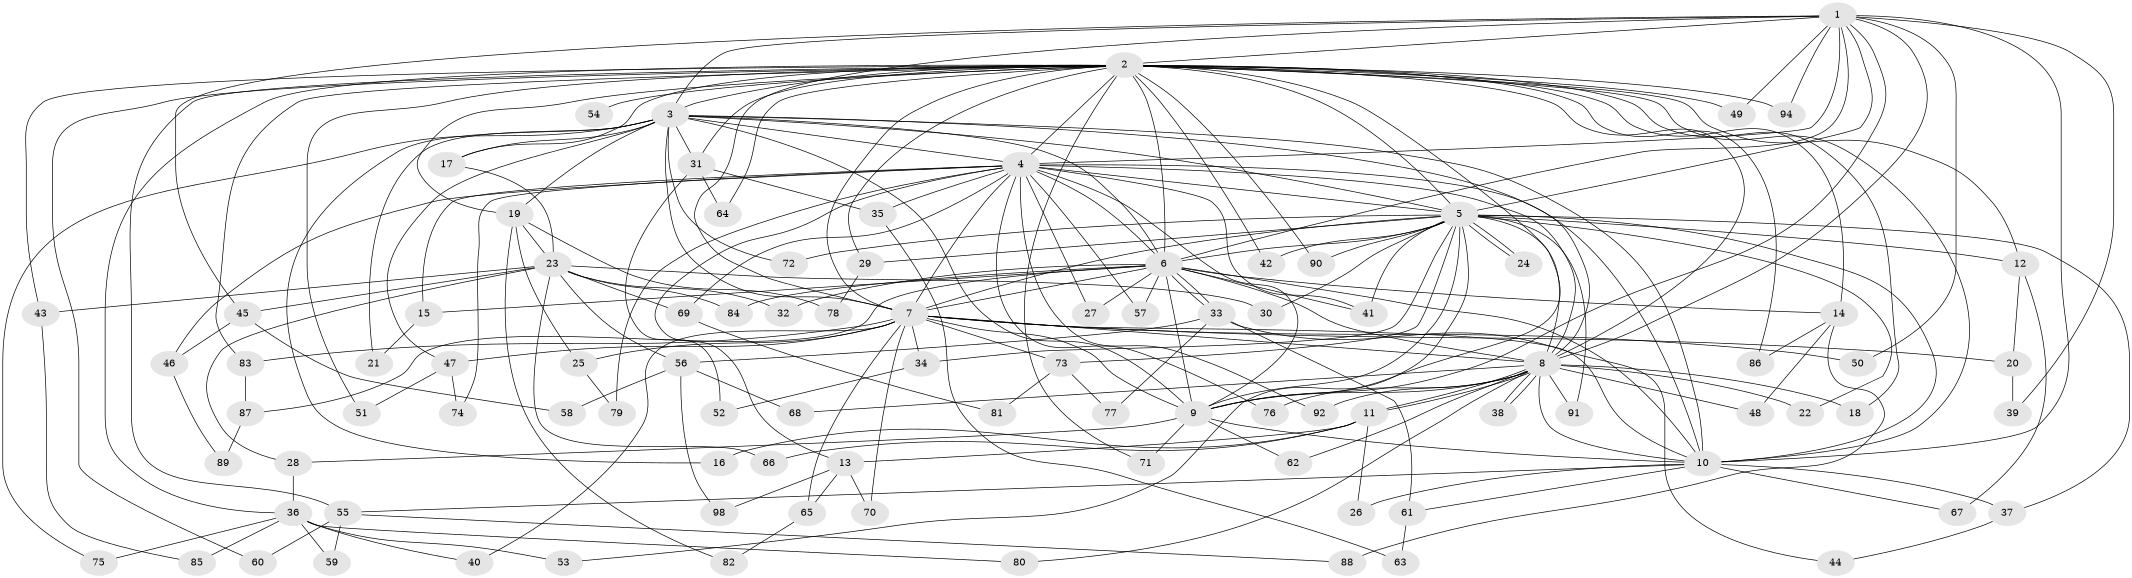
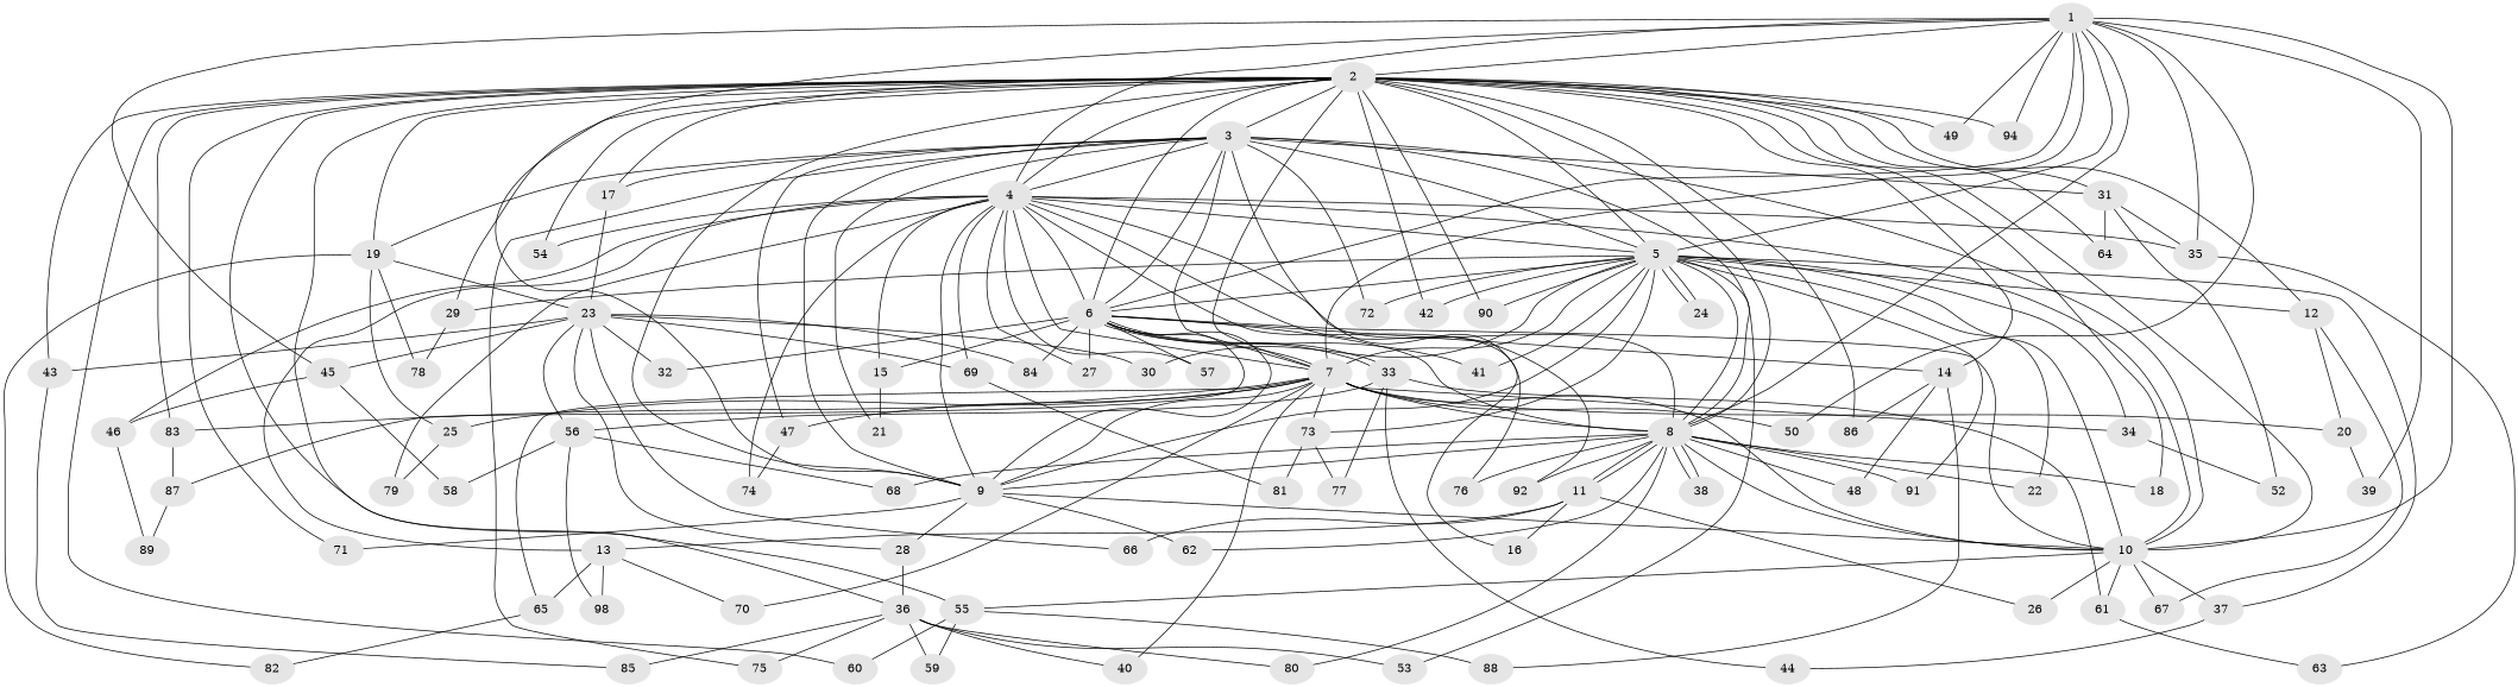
  graph {
    node [color=gray90 style=filled]
    1
    2
    3
    4
    5
    6
    7
    8
    9
    10
    39
    45
    49
    50
    94
    12
    14
    17
    18
    19
    29
    31
    36
    42
    43
-   51
    54
    55
    60
    64
    71
    83
    86
    90
    16
    21
    47
    72
    75
    13
    15
    27
    35
    46
    57
    69
    74
    76
    79
    92
    22
    24
    30
    34
    37
    41
    53
    73
    91
    32
    33
    84
    87
    20
    25
    40
    65
    70
    11
    38
    48
    62
    68
    80
    28
    26
    61
    67
    58
    88
    23
    78
    82
    52
    59
    85
    n87 [label=98]
    63
    89
    81
    44
    77
    56
    66
    1 -- 2
-   1 -- 3
+   1 -- 35
    1 -- 4
    1 -- 5
    1 -- 6
    1 -- 7
    1 -- 8
    1 -- 9
    1 -- 10
    1 -- 39
    1 -- 45
    1 -- 49
    1 -- 50
    1 -- 94
    2 -- 3
    2 -- 4
    2 -- 5
    2 -- 6
    2 -- 7
    2 -- 8
    2 -- 9
    2 -- 10
    2 -- 49
    2 -- 94
    2 -- 12
    2 -- 14
    2 -- 17
    2 -- 18
    2 -- 19
    2 -- 29
    2 -- 31
    2 -- 36
    2 -- 42
    2 -- 43
-   2 -- 51
    2 -- 54
    2 -- 55
    2 -- 60
    2 -- 64
    2 -- 71
    2 -- 83
    2 -- 86
    2 -- 90
    3 -- 4
    3 -- 5
    3 -- 6
    3 -- 7
    3 -- 8
    3 -- 9
    3 -- 10
    3 -- 17
    3 -- 19
    3 -- 31
    3 -- 16
    3 -- 21
    3 -- 47
    3 -- 72
    3 -- 75
    4 -- 5
    4 -- 6
    4 -- 7
    4 -- 8
    4 -- 9
    4 -- 10
-   4 -- 41
+   4 -- 54
    4 -- 13
    4 -- 15
    4 -- 27
    4 -- 35
    4 -- 46
    4 -- 57
    4 -- 69
    4 -- 74
    4 -- 76
    4 -- 79
    4 -- 92
    5 -- 6
    5 -- 7
    5 -- 8
    5 -- 9
    5 -- 10
    5 -- 12
    5 -- 29
    5 -- 42
    5 -- 90
    5 -- 72
    5 -- 22
    5 -- 24
    5 -- 24
    5 -- 30
    5 -- 34
    5 -- 37
    5 -- 41
    5 -- 53
    5 -- 73
    5 -- 91
    6 -- 7
    6 -- 8
    6 -- 9
    6 -- 10
    6 -- 14
    6 -- 15
    6 -- 27
    6 -- 57
    6 -- 41
    6 -- 32
    6 -- 33
    6 -- 33
    6 -- 84
    6 -- 87
    7 -- 8
    7 -- 9
    7 -- 10
    7 -- 50
    7 -- 83
    7 -- 47
    7 -- 34
    7 -- 73
    7 -- 20
    7 -- 25
    7 -- 40
    7 -- 65
    7 -- 70
    8 -- 9
    8 -- 10
    8 -- 18
    8 -- 76
    8 -- 92
    8 -- 22
    8 -- 91
    8 -- 11
    8 -- 11
    8 -- 38
    8 -- 38
    8 -- 48
    8 -- 62
    8 -- 68
    8 -- 80
    9 -- 10
    9 -- 71
    9 -- 62
    9 -- 28
    10 -- 55
    10 -- 37
    10 -- 26
    10 -- 61
    10 -- 67
    45 -- 46
    45 -- 58
    12 -- 20
    12 -- 67
    14 -- 86
    14 -- 48
    14 -- 88
    17 -- 23
    19 -- 25
    19 -- 23
    19 -- 78
    19 -- 82
    29 -- 78
    31 -- 64
    31 -- 35
    31 -- 52
    36 -- 75
    36 -- 53
    36 -- 40
    36 -- 80
    36 -- 59
    36 -- 85
    43 -- 85
    55 -- 60
    55 -- 88
    55 -- 59
    83 -- 87
-   47 -- 51
    47 -- 74
    13 -- 65
    13 -- 70
    13 -- n87
    15 -- 21
    35 -- 63
    46 -- 89
    69 -- 81
    34 -- 52
    37 -- 44
    73 -- 81
    73 -- 77
    33 -- 61
    33 -- 44
    33 -- 77
    33 -- 56
    87 -- 89
    20 -- 39
    25 -- 79
    65 -- 82
    11 -- 16
    11 -- 13
    11 -- 26
    11 -- 66
    28 -- 36
    61 -- 63
    23 -- 45
    23 -- 43
    23 -- 69
    23 -- 30
    23 -- 32
    23 -- 84
    23 -- 28
    23 -- 56
    23 -- 66
    56 -- 68
    56 -- 58
    56 -- n87
  }
